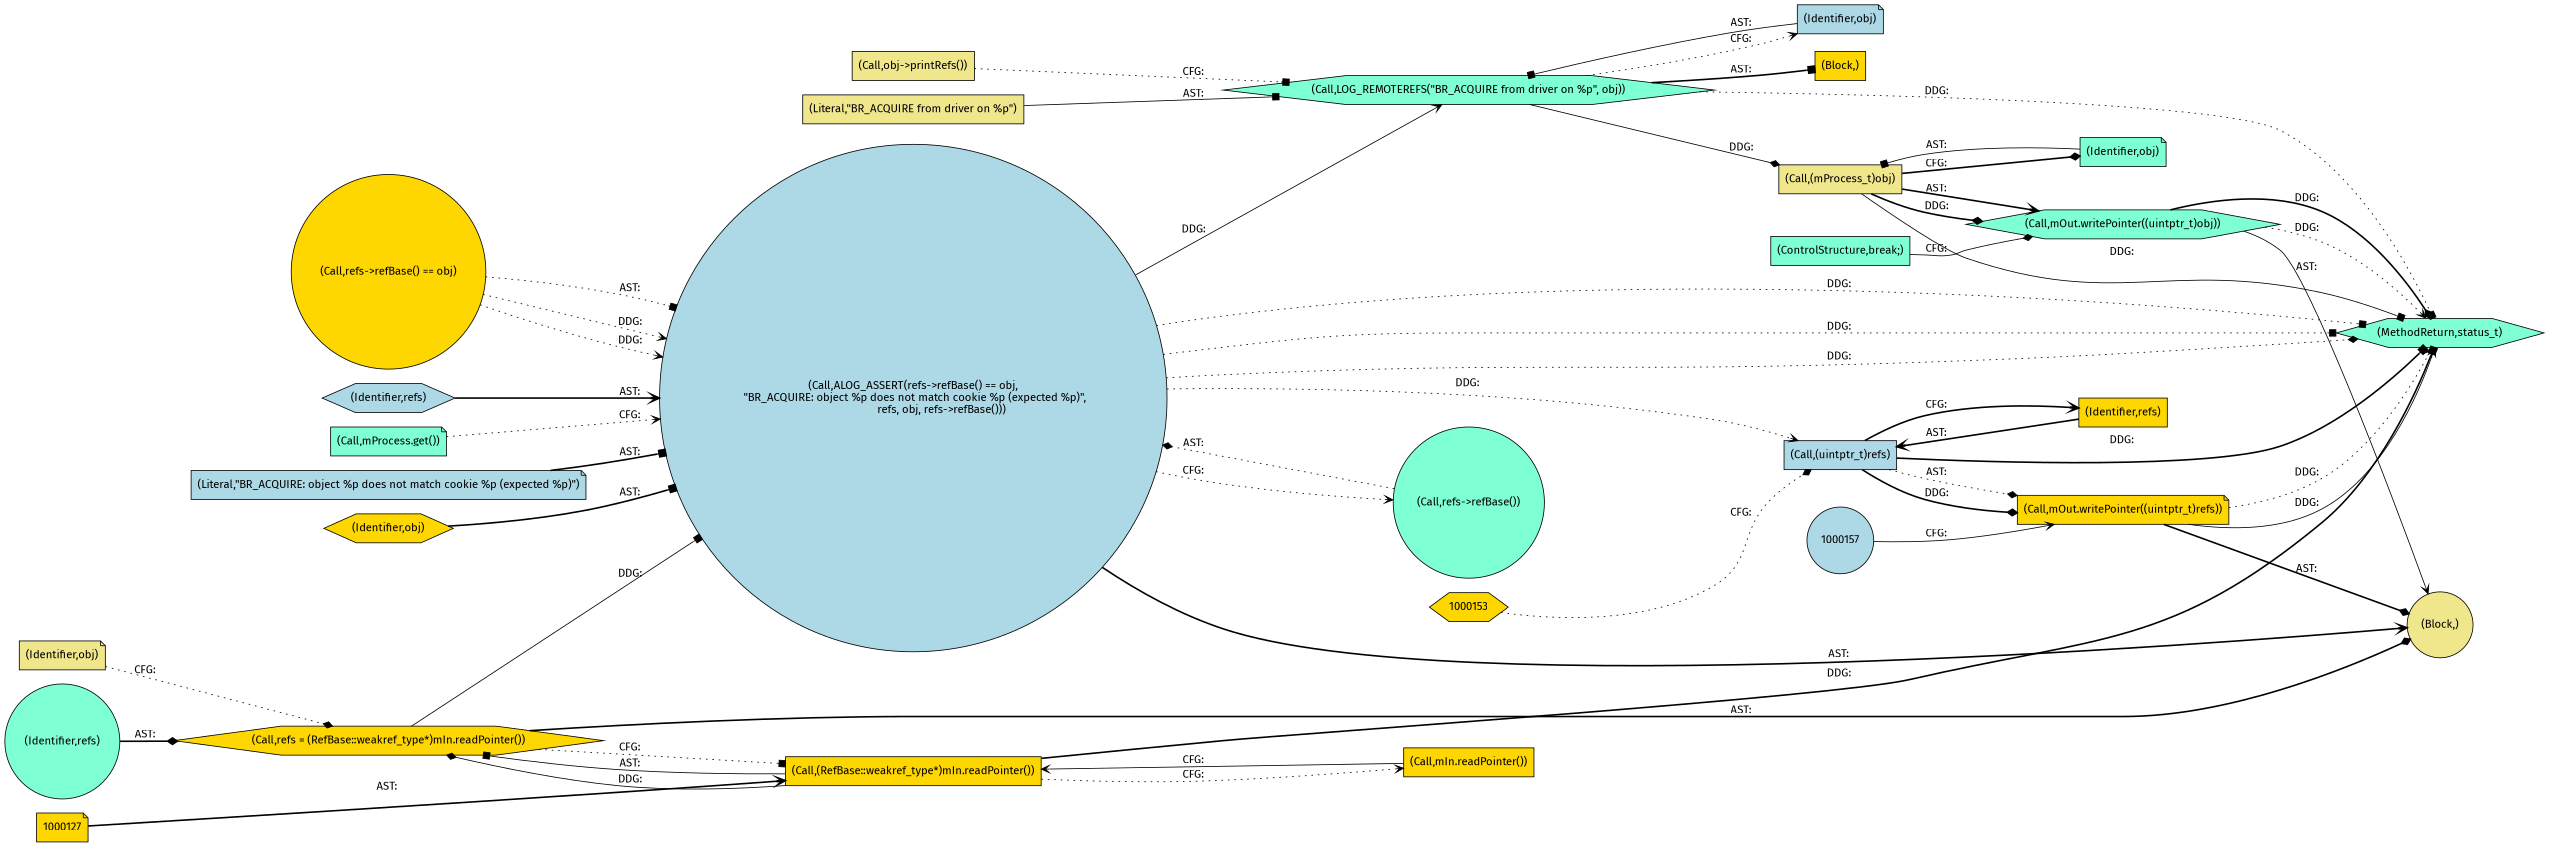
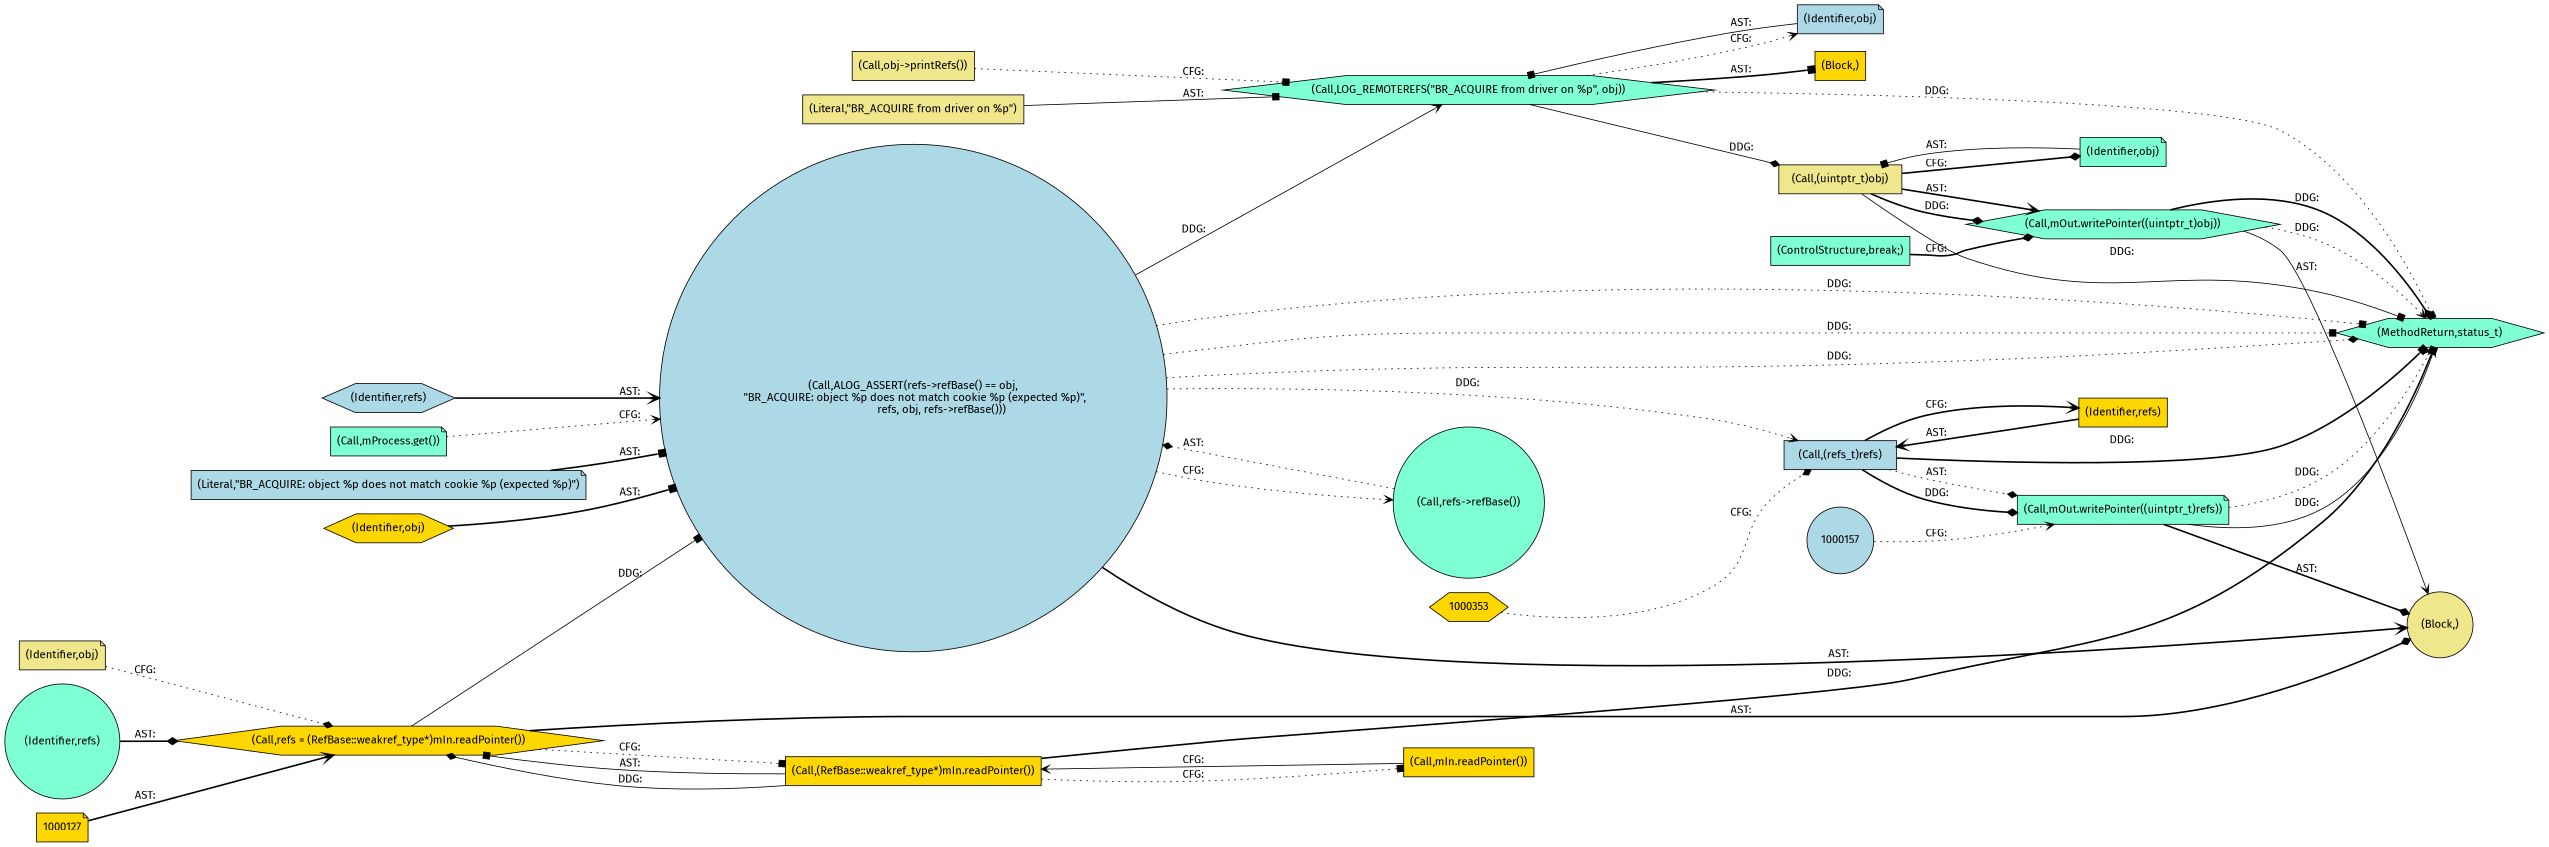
  digraph {
    fontname="Fira Sans"
    rankdir=LR
    node [fillcolor=gold fontname="Fira Sans" shape=box style=filled]
    edge [arrowhead=vee fontname="Fira Sans" style=dotted]
    n1 [label="(Call,refs = (RefBase::weakref_type*)mIn.readPointer())" shape=hexagon]
    n2 [label="(Call,(RefBase::weakref_type*)mIn.readPointer())"]
    n3 [fillcolor=lightblue label="(Call,ALOG_ASSERT(refs->refBase() == obj,\n \"BR_ACQUIRE: object %p does not match cookie %p (expected %p)\",\n                   refs, obj, refs->refBase()))" shape=circle]
    n4 [fillcolor=khaki label="(Block,)" shape=circle]
    n5 [fillcolor=aquamarine label="(MethodReturn,status_t)" shape=hexagon]
    n6 [label="(Call,mIn.readPointer())"]
    n7 [fillcolor=aquamarine label="(Call,LOG_REMOTEREFS(\"BR_ACQUIRE from driver on %p\", obj))" shape=hexagon]
-   n8 [fillcolor=lightblue label="(Call,(uintptr_t)refs)"]
+   n8 [fillcolor=lightblue label="(Call,(refs_t)refs)"]
    n9 [fillcolor=aquamarine label="(Call,refs->refBase())" shape=circle]
-   n10 [fillcolor=khaki label="(Call,(mProcess_t)obj)"]
+   n10 [fillcolor=khaki label="(Call,(uintptr_t)obj)"]
    n11 [fillcolor=lightblue label="(Identifier,obj)" shape=note]
    n12 [label="(Block,)"]
-   n13 [label="(Call,mOut.writePointer((uintptr_t)refs))" shape=note]
+   n13 [fillcolor=aquamarine label="(Call,mOut.writePointer((uintptr_t)refs))" shape=note]
    n14 [label="(Identifier,refs)"]
    n15 [fillcolor=aquamarine label="(Call,mOut.writePointer((uintptr_t)obj))" shape=hexagon]
    n16 [fillcolor=aquamarine label="(Identifier,obj)" shape=note]
    n17 [fillcolor=lightblue label="(Literal,\"BR_ACQUIRE: object %p does not match cookie %p (expected %p)\")" shape=note]
    n18 [fillcolor=aquamarine label="(ControlStructure,break;)"]
    n19 [fillcolor=aquamarine label="(Identifier,refs)" shape=circle]
    n20 [label="(Identifier,obj)" shape=hexagon]
    n21 [fillcolor=khaki label="(Identifier,obj)" shape=note]
-   n22 [label="(Call,refs->refBase() == obj)" shape=circle]
    n23 [fillcolor=khaki label="(Call,obj->printRefs())"]
    n24 [fillcolor=lightblue label="(Identifier,refs)" shape=hexagon]
    n25 [fillcolor=khaki label="(Literal,\"BR_ACQUIRE from driver on %p\")"]
    n26 [fillcolor=aquamarine label="(Call,mProcess.get())" shape=note]
    1000127 [shape=note]
    1000157 [fillcolor=lightblue shape=circle]
-   1000153 [shape=hexagon]
+   1000153 [shape=hexagon label=1000353]
    n1 -> n2 [arrowhead=box label="CFG: "]
    n1 -> n3 [arrowhead=box label="DDG: " style=solid]
    n1 -> n4 [arrowhead=diamond label="AST: " style=bold]
    n2 -> n1 [arrowhead=box label="AST: " style=solid]
    n2 -> n1 [arrowhead=diamond label="DDG: " style=solid]
    n2 -> n5 [arrowhead=box label="DDG: " style=bold]
-   n2 -> n6 [label="CFG: "]
+   n2 -> n6 [arrowhead=box label="CFG: "]
    n3 -> n4 [label="AST: " style=bold]
    n3 -> n5 [arrowhead=box label="DDG: "]
    n3 -> n5 [arrowhead=box label="DDG: "]
    n3 -> n5 [arrowhead=diamond label="DDG: "]
    n3 -> n7 [label="DDG: " style=solid]
    n3 -> n8 [label="DDG: "]
    n3 -> n9 [label="CFG: "]
    n6 -> n2 [label="CFG: " style=solid]
    n7 -> n5 [arrowhead=box label="DDG: "]
    n7 -> n10 [arrowhead=diamond label="DDG: " style=solid]
    n7 -> n11 [label="CFG: "]
    n7 -> n12 [arrowhead=box label="AST: " style=bold]
    n8 -> n5 [arrowhead=box label="DDG: " style=bold]
    n8 -> n13 [arrowhead=diamond label="AST: "]
    n8 -> n13 [arrowhead=diamond label="DDG: " style=bold]
    n8 -> n14 [label="CFG: " style=bold]
    n9 -> n3 [arrowhead=diamond label="AST: "]
    n10 -> n5 [arrowhead=box label="DDG: " style=solid]
    n10 -> n15 [label="AST: " style=bold]
    n10 -> n15 [arrowhead=diamond label="DDG: " style=bold]
    n10 -> n16 [arrowhead=diamond label="CFG: " style=bold]
    n11 -> n7 [arrowhead=box label="AST: " style=solid]
    n13 -> n4 [arrowhead=diamond label="AST: " style=bold]
    n13 -> n5 [label="DDG: " style=solid]
    n13 -> n5 [label="DDG: "]
    n14 -> n8 [label="AST: " style=bold]
    n15 -> n4 [label="AST: " style=solid]
    n15 -> n5 [arrowhead=diamond label="DDG: " style=bold]
    n15 -> n5 [label="DDG: "]
    n16 -> n10 [arrowhead=box label="AST: " style=solid]
    n17 -> n3 [arrowhead=box label="AST: " style=bold]
-   n18 -> n15 [arrowhead=diamond label="CFG: " style=solid]
+   n18 -> n15 [arrowhead=diamond label="CFG: " style=bold]
    n19 -> n1 [arrowhead=diamond label="AST: " style=bold]
    n20 -> n3 [arrowhead=box label="AST: " style=bold]
    n21 -> n1 [arrowhead=diamond label="CFG: "]
-   n22 -> n3 [arrowhead=box label="AST: "]
-   n22 -> n3 [label="DDG: "]
-   n22 -> n3 [label="DDG: "]
    n23 -> n7 [arrowhead=box label="CFG: "]
    n24 -> n3 [label="AST: " style=bold]
    n25 -> n7 [arrowhead=box label="AST: " style=solid]
    n26 -> n3 [label="CFG: "]
-   1000127 -> n2 [label="AST: " style=bold]
-   1000157 -> n13 [label="CFG: " style=solid]
+   1000127 -> n1 [label="AST: " style=bold]
+   1000157 -> n13 [label="CFG: "]
    1000153 -> n8 [arrowhead=diamond label="CFG: "]
  }
